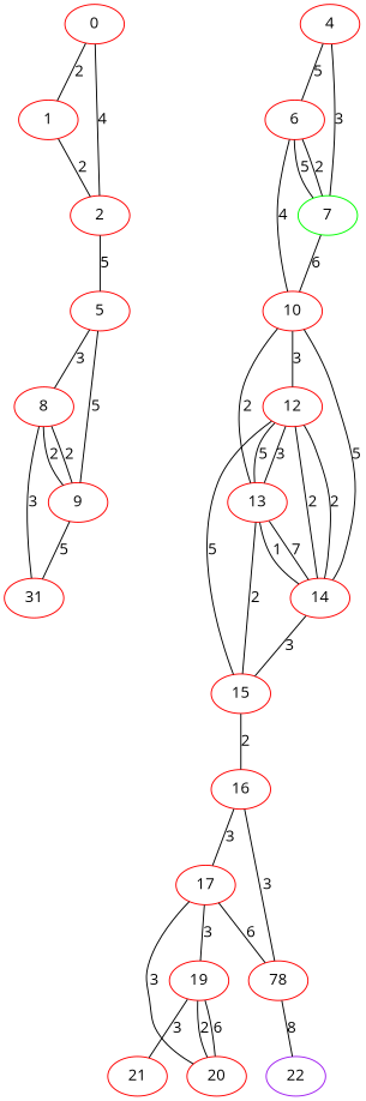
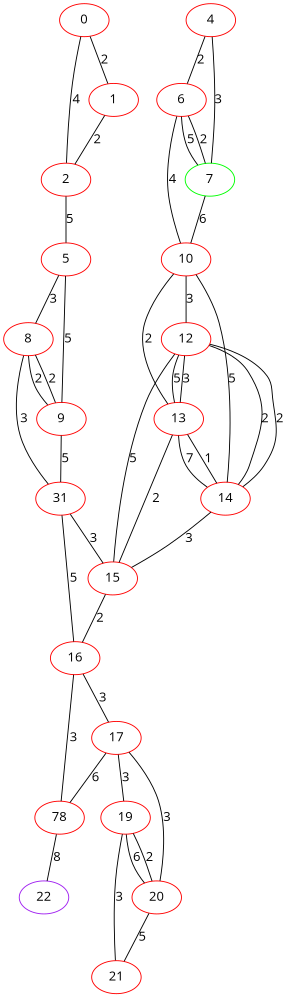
  graph {
    fontname="Open Sans"
    node [color=red fontname="Open Sans" weight=1]
    edge [fontname="Open Sans"]
    0
    1
    2
    5
    8
    9
    4
    6
    7 [color=green weight=2]
    10
    n11 [label=31]
    12
    13
    14
    15
    16
    17
    n18 [label=78]
    19
    20
    22 [color=purple weight=4]
    21
    0 -- 1 [label=2]
    0 -- 2 [label=4]
    1 -- 2 [label=2]
    2 -- 5 [label=5]
    5 -- 8 [label=3]
    5 -- 9 [label=5]
    8 -- 9 [label=2]
    8 -- 9 [label=2]
    8 -- n11 [label=3]
    9 -- n11 [label=5]
-   4 -- 6 [label=5]
+   4 -- 6 [label=2]
    4 -- 7 [label=3]
    6 -- 7 [label=5]
    6 -- 7 [label=2]
    6 -- 10 [label=4]
    7 -- 10 [label=6]
    10 -- 12 [label=3]
    10 -- 13 [label=2]
    10 -- 14 [label=5]
+   n11 -- 15 [label=3]
+   n11 -- 16 [label=5]
    12 -- 13 [label=5]
    12 -- 13 [label=3]
    12 -- 14 [label=2]
    12 -- 14 [label=2]
    12 -- 15 [label=5]
    13 -- 14 [label=7]
    13 -- 14 [label=1]
    13 -- 15 [label=2]
    14 -- 15 [label=3]
    15 -- 16 [label=2]
    16 -- 17 [label=3]
    16 -- n18 [label=3]
    17 -- n18 [label=6]
    17 -- 19 [label=3]
    17 -- 20 [label=3]
    n18 -- 22 [label=8]
    19 -- 20 [label=6]
    19 -- 20 [label=2]
    19 -- 21 [label=3]
+   20 -- 21 [label=5]
  }
